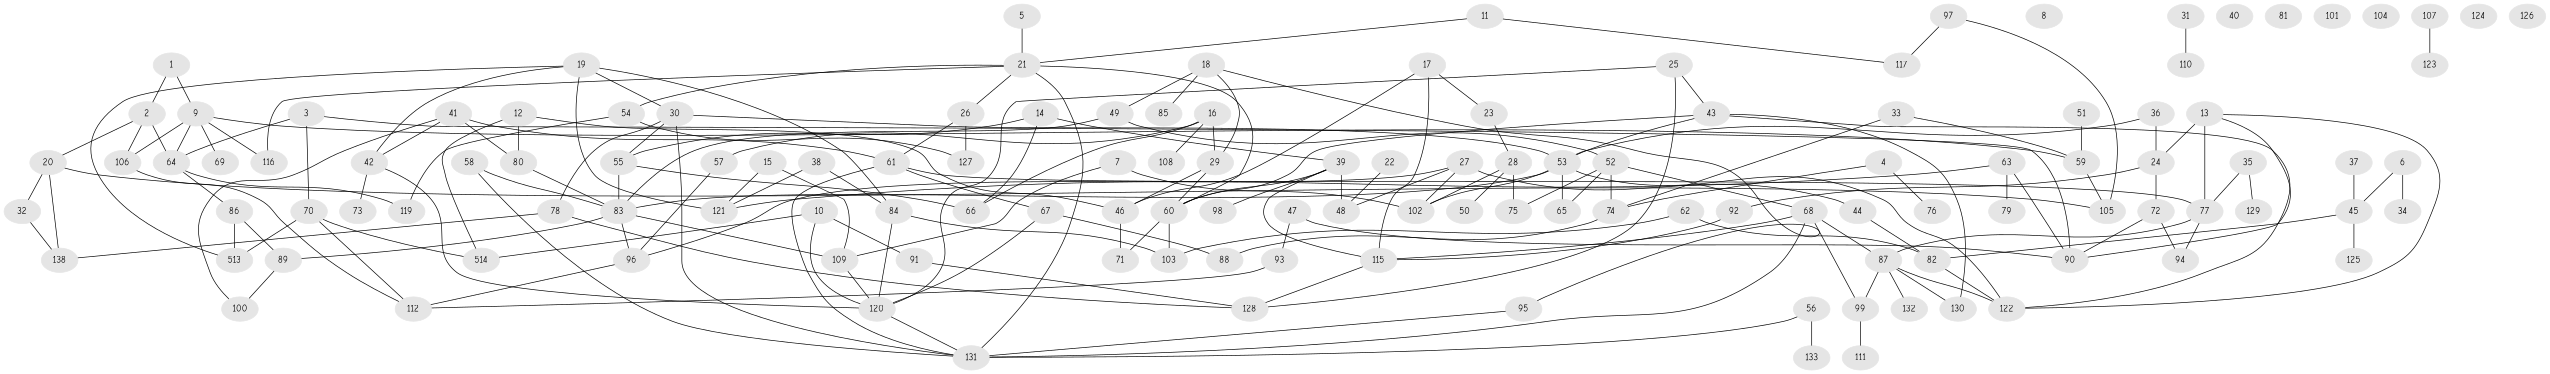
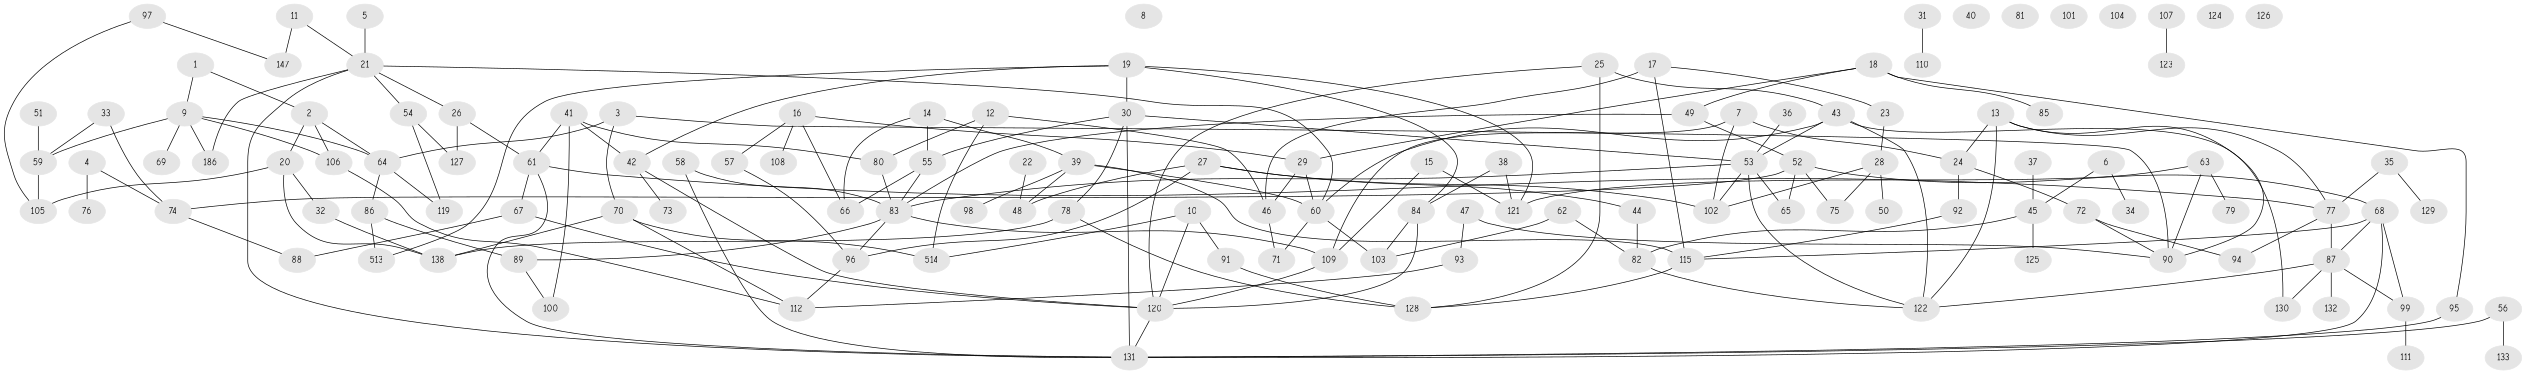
  graph {
    fontname="Comic Neue"
    node [color=gray90 fontname="Comic Neue" style=filled]
    edge [fontname="Comic Neue"]
    1
    2
    9
    20
    64
    106
    59
    69
-   116
+   116 [label=186]
    32
    105
    n12 [label=138]
    119
    86
    112
    3
    70
    90
    n19 [label=514]
    4
    74
    76
    88
    5
    21
    26
    54
    60
    131
    6
    34
    45
    82
    125
    7
    24
    102
    109
    72
    92
    120
    8
    10
    91
    128
    11
-   117
+   117 [label=147]
    12
    46
    80
    71
    83
    13
    77
    122
    87
    94
    14
    39
    55
    66
    115
    48
    98
    15
    121
    16
    29
    57
    108
    96
    17
    23
    28
    18
    85
    49
    95
    52
    19
    30
    42
    84
    n84 [label=513]
    53
    78
    73
    103
    61
    127
    22
    50
    75
    25
    43
    130
    67
    27
    44
    65
    31
    110
    33
    35
    129
    36
    37
    38
    40
    41
    100
    47
    93
    68
    89
    51
    99
    56
    133
    58
    62
    63
    79
    132
    111
    81
    97
    101
    104
    107
    123
    124
    126
    1 -- 2
    1 -- 9
    2 -- 20
    2 -- 64
    2 -- 106
    9 -- 64
    9 -- 106
    9 -- 59
    9 -- 69
    9 -- 116
    20 -- 32
    20 -- 105
    20 -- n12
    64 -- 119
    64 -- 86
    106 -- 112
    59 -- 105
    32 -- n12
    86 -- n84
    86 -- 89
    3 -- 64
    3 -- 70
    3 -- 90
-   70 -- n84
+   70 -- n12
    70 -- 112
    70 -- n19
    4 -- 74
    4 -- 76
    74 -- 88
    5 -- 21
    21 -- 116
    21 -- 26
    21 -- 54
    21 -- 60
    21 -- 131
    26 -- 61
    26 -- 127
    54 -- 119
    54 -- 127
    60 -- 71
    60 -- 103
    6 -- 34
    6 -- 45
    45 -- 82
    45 -- 125
    82 -- 122
-   36 -- 24
+   7 -- 24
    7 -- 102
    7 -- 109
    24 -- 72
    24 -- 92
    109 -- 120
    72 -- 90
    72 -- 94
    92 -- 115
    120 -- 131
    10 -- n19
    10 -- 120
    10 -- 91
    91 -- 128
    11 -- 21
    11 -- 117
    12 -- n19
    12 -- 46
    12 -- 80
    46 -- 71
    80 -- 83
    83 -- 109
    83 -- 96
    83 -- 89
    13 -- 90
    13 -- 24
    13 -- 77
    13 -- 122
    77 -- 87
    77 -- 94
    87 -- 122
    87 -- 130
    87 -- 99
    87 -- 132
    14 -- 39
    14 -- 55
    14 -- 66
    39 -- 60
    39 -- 115
    39 -- 48
    39 -- 98
    55 -- 83
    55 -- 66
    115 -- 128
    15 -- 109
    15 -- 121
    16 -- 66
    16 -- 29
    16 -- 57
    16 -- 108
    29 -- 60
    29 -- 46
    57 -- 96
    96 -- 112
    17 -- 46
    17 -- 115
    17 -- 23
    23 -- 28
    28 -- 102
    28 -- 50
    28 -- 75
    18 -- 29
    18 -- 85
    18 -- 49
    18 -- 95
    49 -- 83
    49 -- 52
    95 -- 131
    52 -- 74
    52 -- 75
    52 -- 65
    52 -- 68
    19 -- 121
    19 -- 30
    19 -- 42
    19 -- 84
    19 -- n84
    30 -- 131
    30 -- 55
    30 -- 53
    30 -- 78
    42 -- 120
    42 -- 73
    84 -- 120
    84 -- 103
    53 -- 102
    53 -- 83
    53 -- 122
    53 -- 65
    78 -- n12
    78 -- 128
    61 -- 131
    61 -- 77
    61 -- 67
    22 -- 48
    25 -- 120
    25 -- 128
    25 -- 43
    43 -- 60
    43 -- 122
    43 -- 53
    43 -- 130
    67 -- 88
    67 -- 120
    27 -- 102
    27 -- 48
    27 -- 96
    27 -- 44
    44 -- 82
    31 -- 110
    33 -- 59
    33 -- 74
    35 -- 77
    35 -- 129
    36 -- 53
    37 -- 45
    38 -- 121
    38 -- 84
    41 -- 80
    41 -- 42
    41 -- 61
    41 -- 100
    47 -- 90
    47 -- 93
    93 -- 112
    68 -- 131
    68 -- 87
    68 -- 115
    68 -- 99
    89 -- 100
    51 -- 59
    99 -- 111
    56 -- 131
    56 -- 133
    58 -- 131
    58 -- 83
    62 -- 82
    62 -- 103
    63 -- 90
    63 -- 121
    63 -- 79
    97 -- 105
    97 -- 117
    107 -- 123
  }
